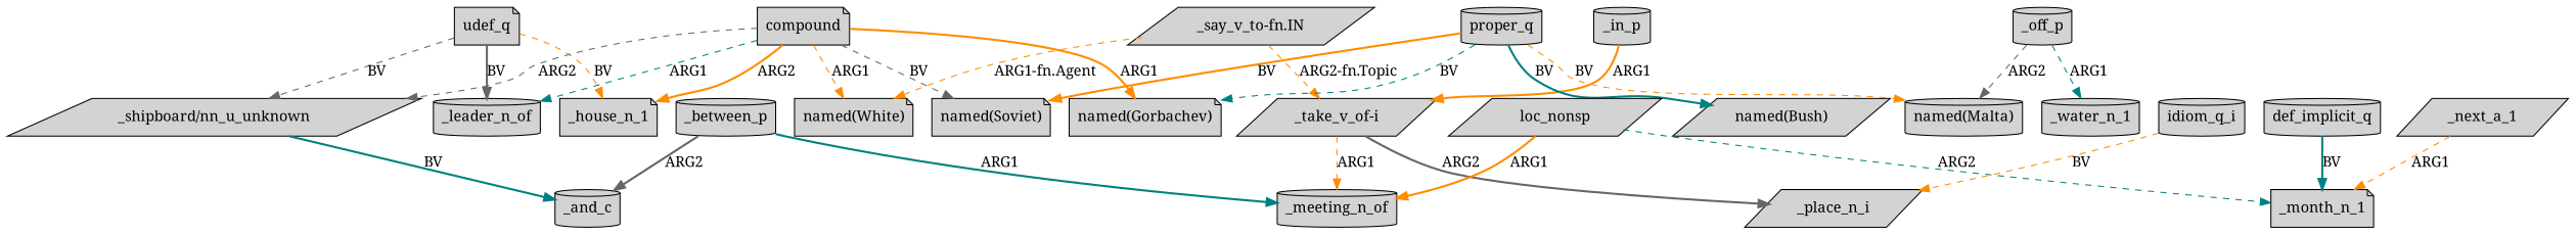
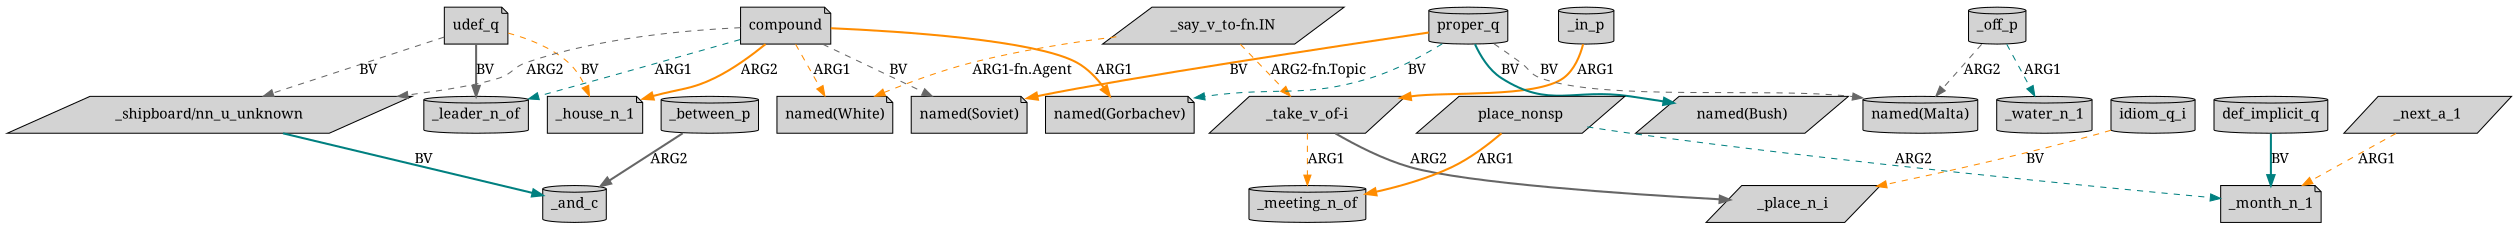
  digraph {
    fontname="Noto Serif"
    node [fontname="Noto Serif" shape=cylinder style=filled]
    edge [color=darkorange fontname="Noto Serif" style=dashed]
    udef_q [shape=note]
    "_shipboard/nn_u_unknown" [shape=parallelogram]
    _house_n_1 [shape=note]
    _leader_n_of
    _and_c
    _month_n_1 [shape=note]
    def_implicit_q
    compound [shape=note]
    "named(Gorbachev)" [shape=note]
    "named(Soviet)" [shape=note]
    "named(White)" [shape=note]
    "_say_v_to-fn.IN" [shape=parallelogram]
    "_take_v_of-i" [shape=parallelogram]
    _meeting_n_of
    _place_n_i [shape=parallelogram]
    _in_p
    proper_q
    "named(Bush)" [shape=parallelogram]
    "named(Malta)"
-   loc_nonsp [shape=parallelogram]
+   loc_nonsp [shape=parallelogram label=place_nonsp]
    idiom_q_i
    _between_p
    _off_p
    _water_n_1
    _next_a_1 [shape=parallelogram]
    udef_q -> "_shipboard/nn_u_unknown" [color=gray40 label=BV]
    udef_q -> _house_n_1 [label=BV]
    udef_q -> _leader_n_of [color=gray40 label=BV style=bold]
    "_shipboard/nn_u_unknown" -> _and_c [color=teal label=BV style=bold]
    def_implicit_q -> _month_n_1 [color=teal label=BV style=bold]
    compound -> "_shipboard/nn_u_unknown" [color=gray40 label=ARG2]
    compound -> _house_n_1 [label=ARG2 style=bold]
    compound -> _leader_n_of [color=teal label=ARG1]
    compound -> "named(Gorbachev)" [label=ARG1 style=bold]
    compound -> "named(Soviet)" [color=gray40 label=BV]
    compound -> "named(White)" [label=ARG1]
    "_say_v_to-fn.IN" -> "named(White)" [label="ARG1-fn.Agent"]
    "_say_v_to-fn.IN" -> "_take_v_of-i" [label="ARG2-fn.Topic"]
    "_take_v_of-i" -> _meeting_n_of [label=ARG1]
    "_take_v_of-i" -> _place_n_i [color=gray40 label=ARG2 style=bold]
    _in_p -> "_take_v_of-i" [label=ARG1 style=bold]
    proper_q -> "named(Gorbachev)" [color=teal label=BV]
    proper_q -> "named(Soviet)" [label=BV style=bold]
    proper_q -> "named(Bush)" [color=teal label=BV style=bold]
-   proper_q -> "named(Malta)" [label=BV]
+   proper_q -> "named(Malta)" [color=gray40 label=BV]
    loc_nonsp -> _month_n_1 [color=teal label=ARG2]
    loc_nonsp -> _meeting_n_of [label=ARG1 style=bold]
    idiom_q_i -> _place_n_i [label=BV]
    _between_p -> _and_c [color=gray40 label=ARG2 style=bold]
-   _between_p -> _meeting_n_of [color=teal label=ARG1 style=bold]
    _off_p -> "named(Malta)" [color=gray40 label=ARG2]
    _off_p -> _water_n_1 [color=teal label=ARG1]
    _next_a_1 -> _month_n_1 [label=ARG1]
  }
